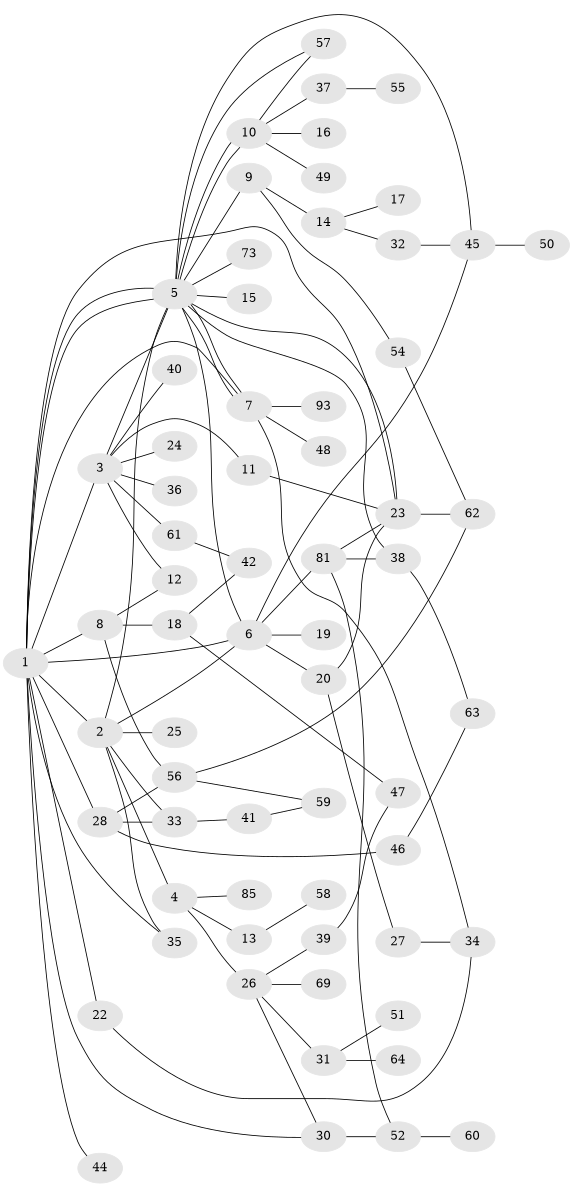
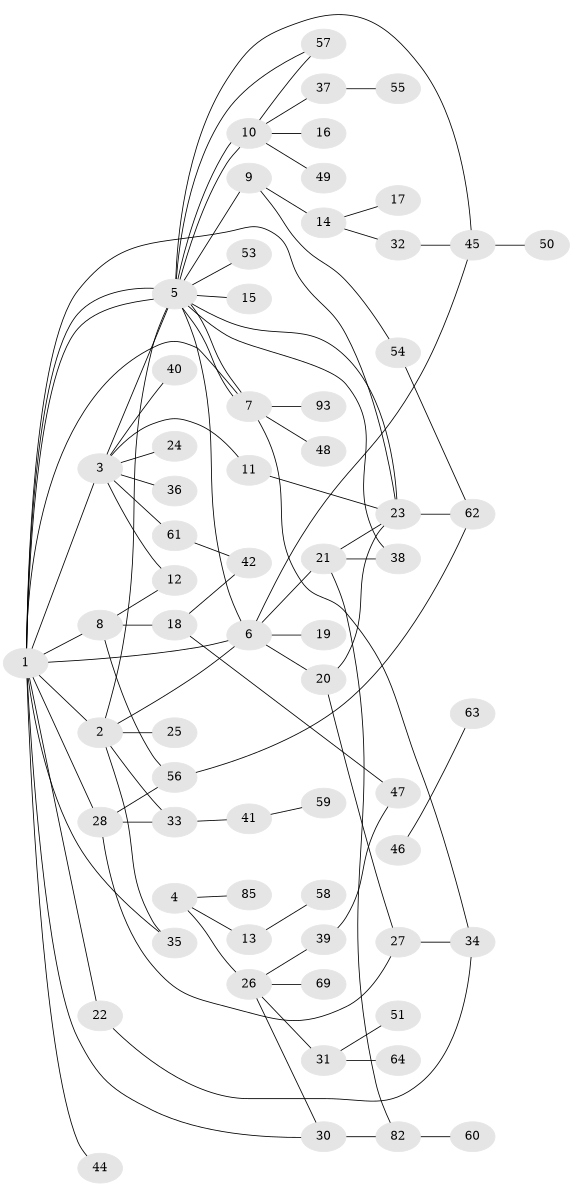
  graph {
    rankdir=LR
    node [color=gray90 style=filled]
    1
    2
    3
    5
    6
    7
    8
    22
    23
    28
    30
    35
    44
    4
    25
    33
    11
    12
    24
    36
    40
    61
    9
    10
    15
    38
    45
    57
-   53 [label=73]
+   53
    19
    20
-   21 [label=81]
+   21
    34
    n34 [label=93]
    48
    18
    56
    62
    46
-   52
+   52 [label=82]
    13
    26
    n43 [label=85]
    41
    42
    58
    n47 [label=69]
    31
    39
    14
    54
    16
    37
    49
    63
    50
    27
    47
    59
    17
    32
    55
    60
    51
    64
    1 -- 2
    1 -- 3
    1 -- 5
    1 -- 5
    1 -- 6
    1 -- 7
    1 -- 8
    1 -- 22
    1 -- 23
    1 -- 28
    1 -- 30
    1 -- 35
    1 -- 44
    2 -- 5
    2 -- 6
    2 -- 35
-   2 -- 4
    2 -- 25
    2 -- 33
    3 -- 5
    3 -- 11
    3 -- 12
    3 -- 24
    3 -- 36
    3 -- 40
    3 -- 61
    5 -- 6
    5 -- 7
    5 -- 7
    5 -- 23
    5 -- 9
    5 -- 10
    5 -- 10
    5 -- 15
    5 -- 38
    5 -- 45
    5 -- 57
    5 -- 53
    6 -- 45
    6 -- 19
    6 -- 20
    6 -- 21
    7 -- 34
    7 -- n34
    7 -- 48
    8 -- 12
    8 -- 18
    8 -- 56
    22 -- 34
    23 -- 62
    28 -- 33
    28 -- 56
-   28 -- 46
+   28 -- 27
    30 -- 52
    4 -- 13
    4 -- 26
    4 -- n43
    33 -- 41
    11 -- 23
    61 -- 42
    9 -- 14
    9 -- 54
    10 -- 57
    10 -- 16
    10 -- 37
    10 -- 49
-   38 -- 63
    45 -- 50
    20 -- 23
    20 -- 27
    21 -- 23
    21 -- 38
    21 -- 52
    18 -- 42
    18 -- 47
    56 -- 62
-   56 -- 59
    46 -- 63
    52 -- 60
    13 -- 58
    26 -- 30
    26 -- n47
    26 -- 31
    26 -- 39
    41 -- 59
    31 -- 51
    31 -- 64
    39 -- 47
    14 -- 17
    14 -- 32
    54 -- 62
    37 -- 55
    27 -- 34
    32 -- 45
  }
